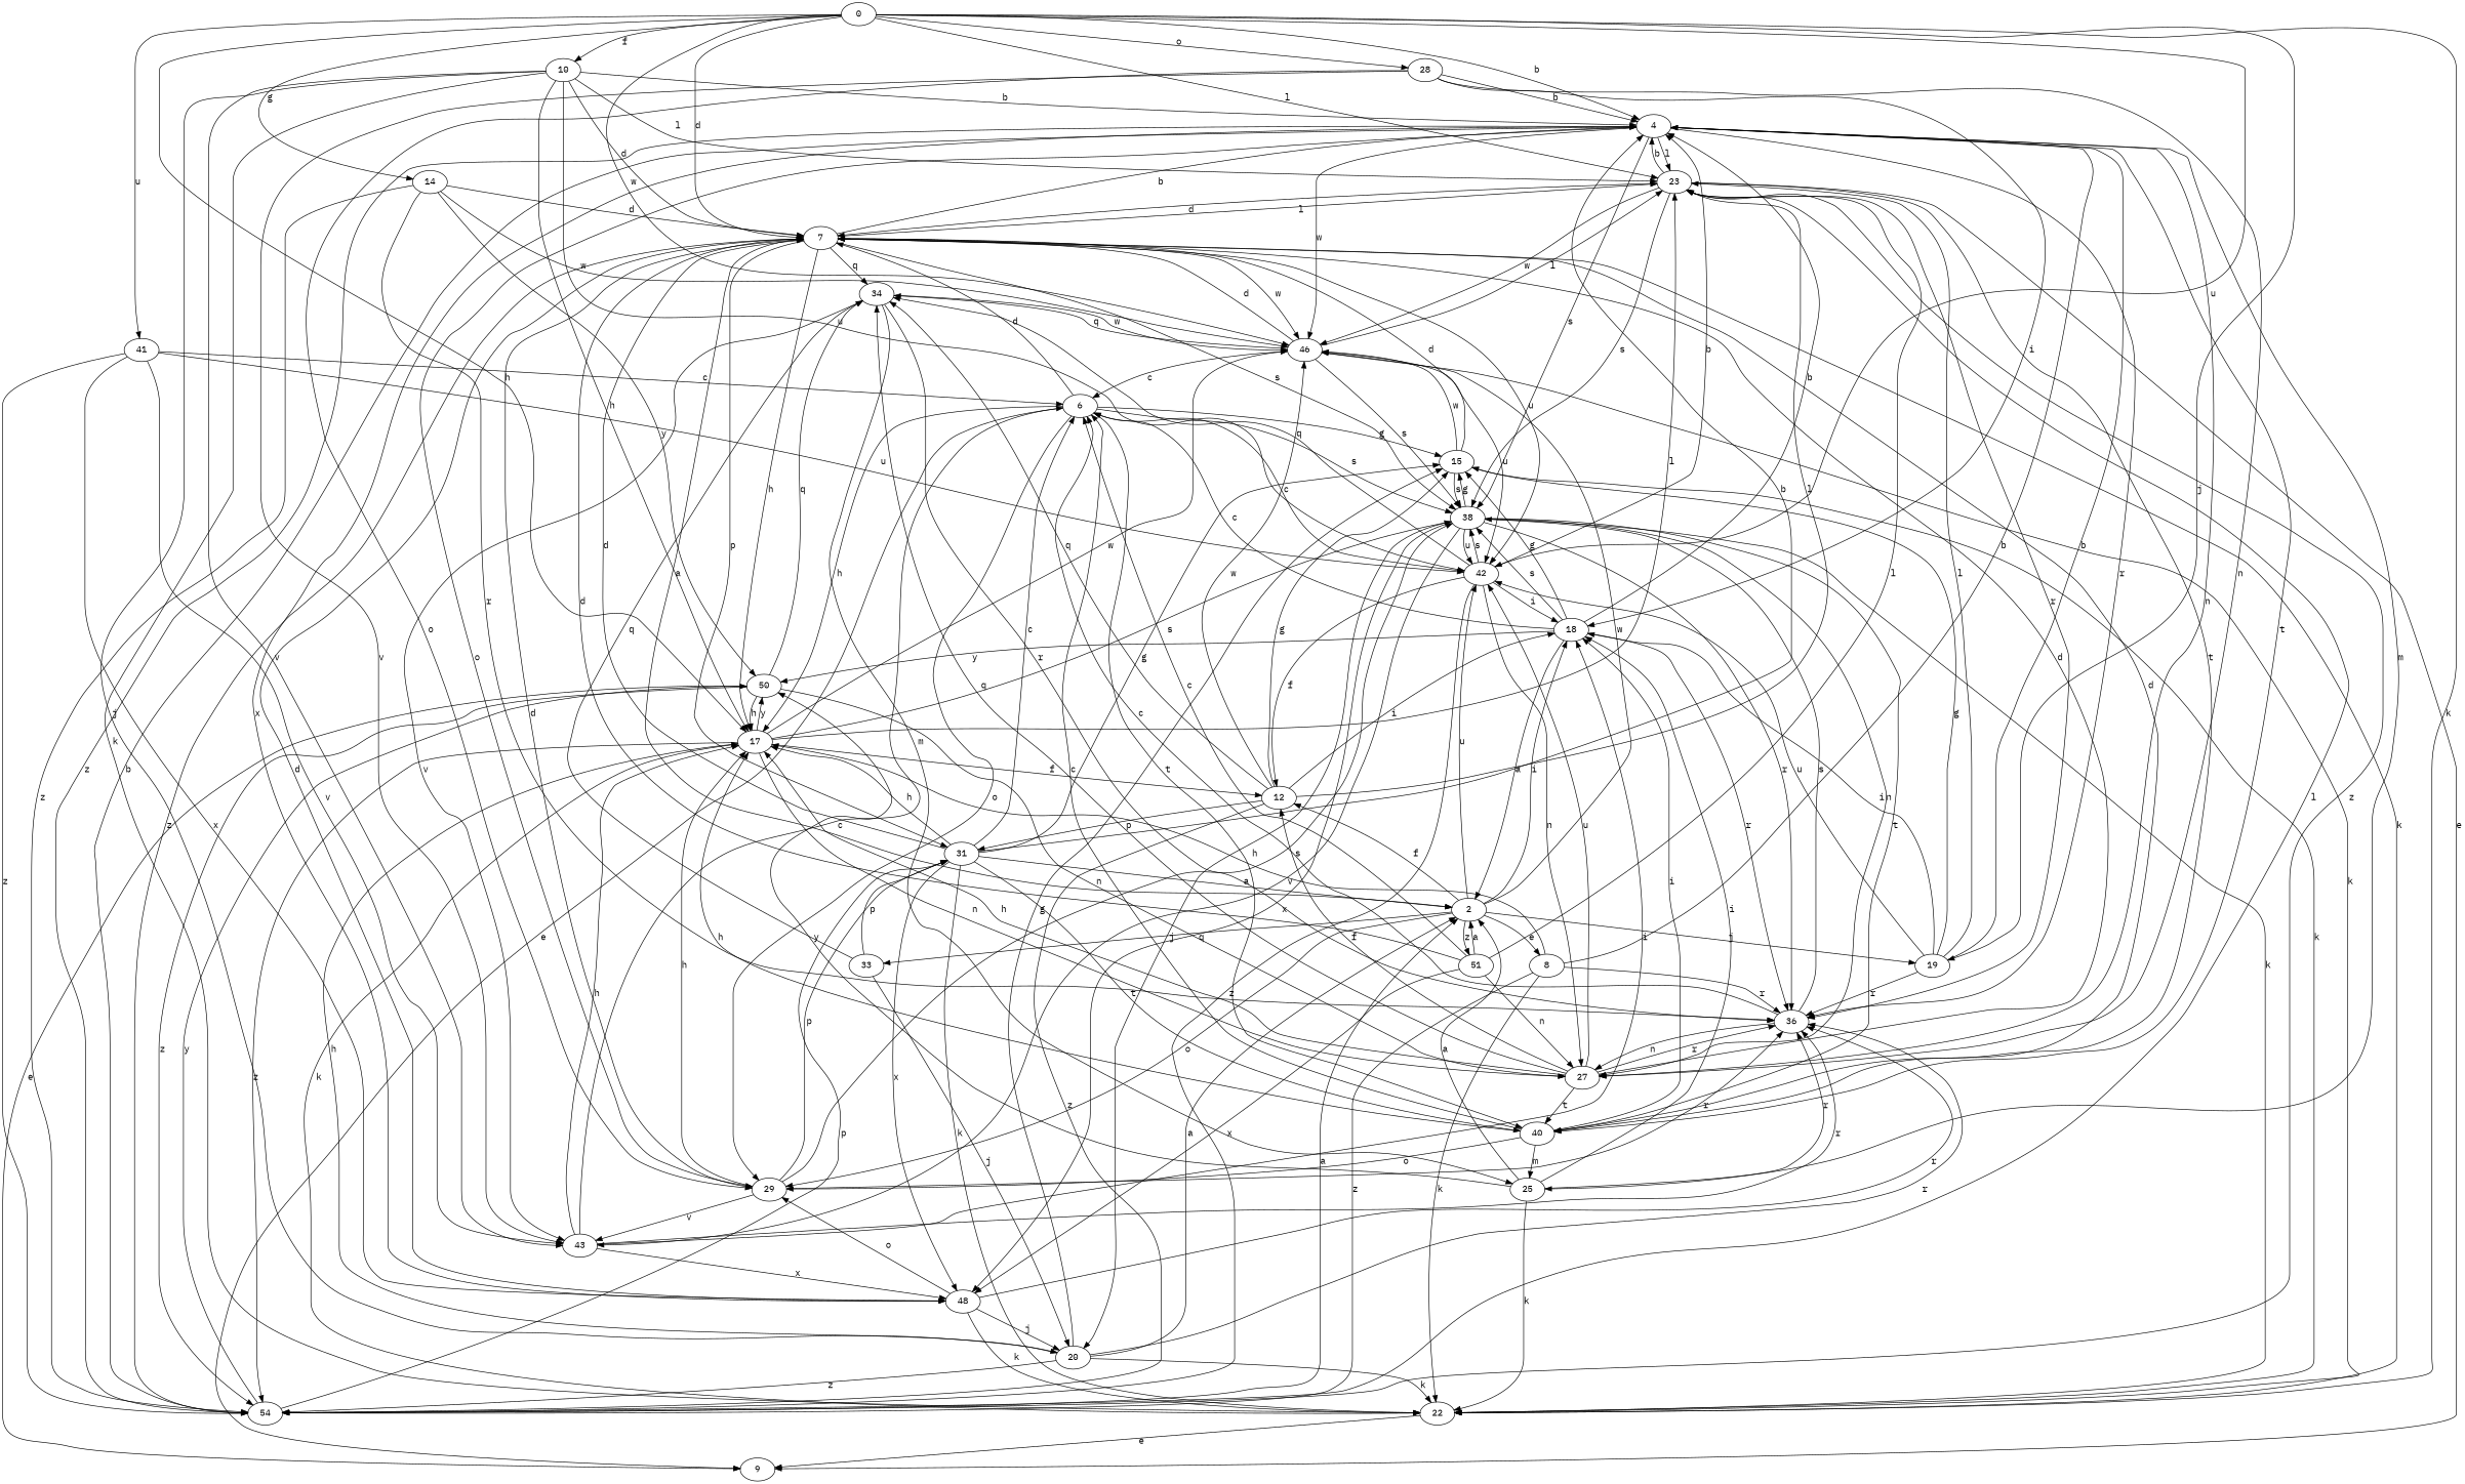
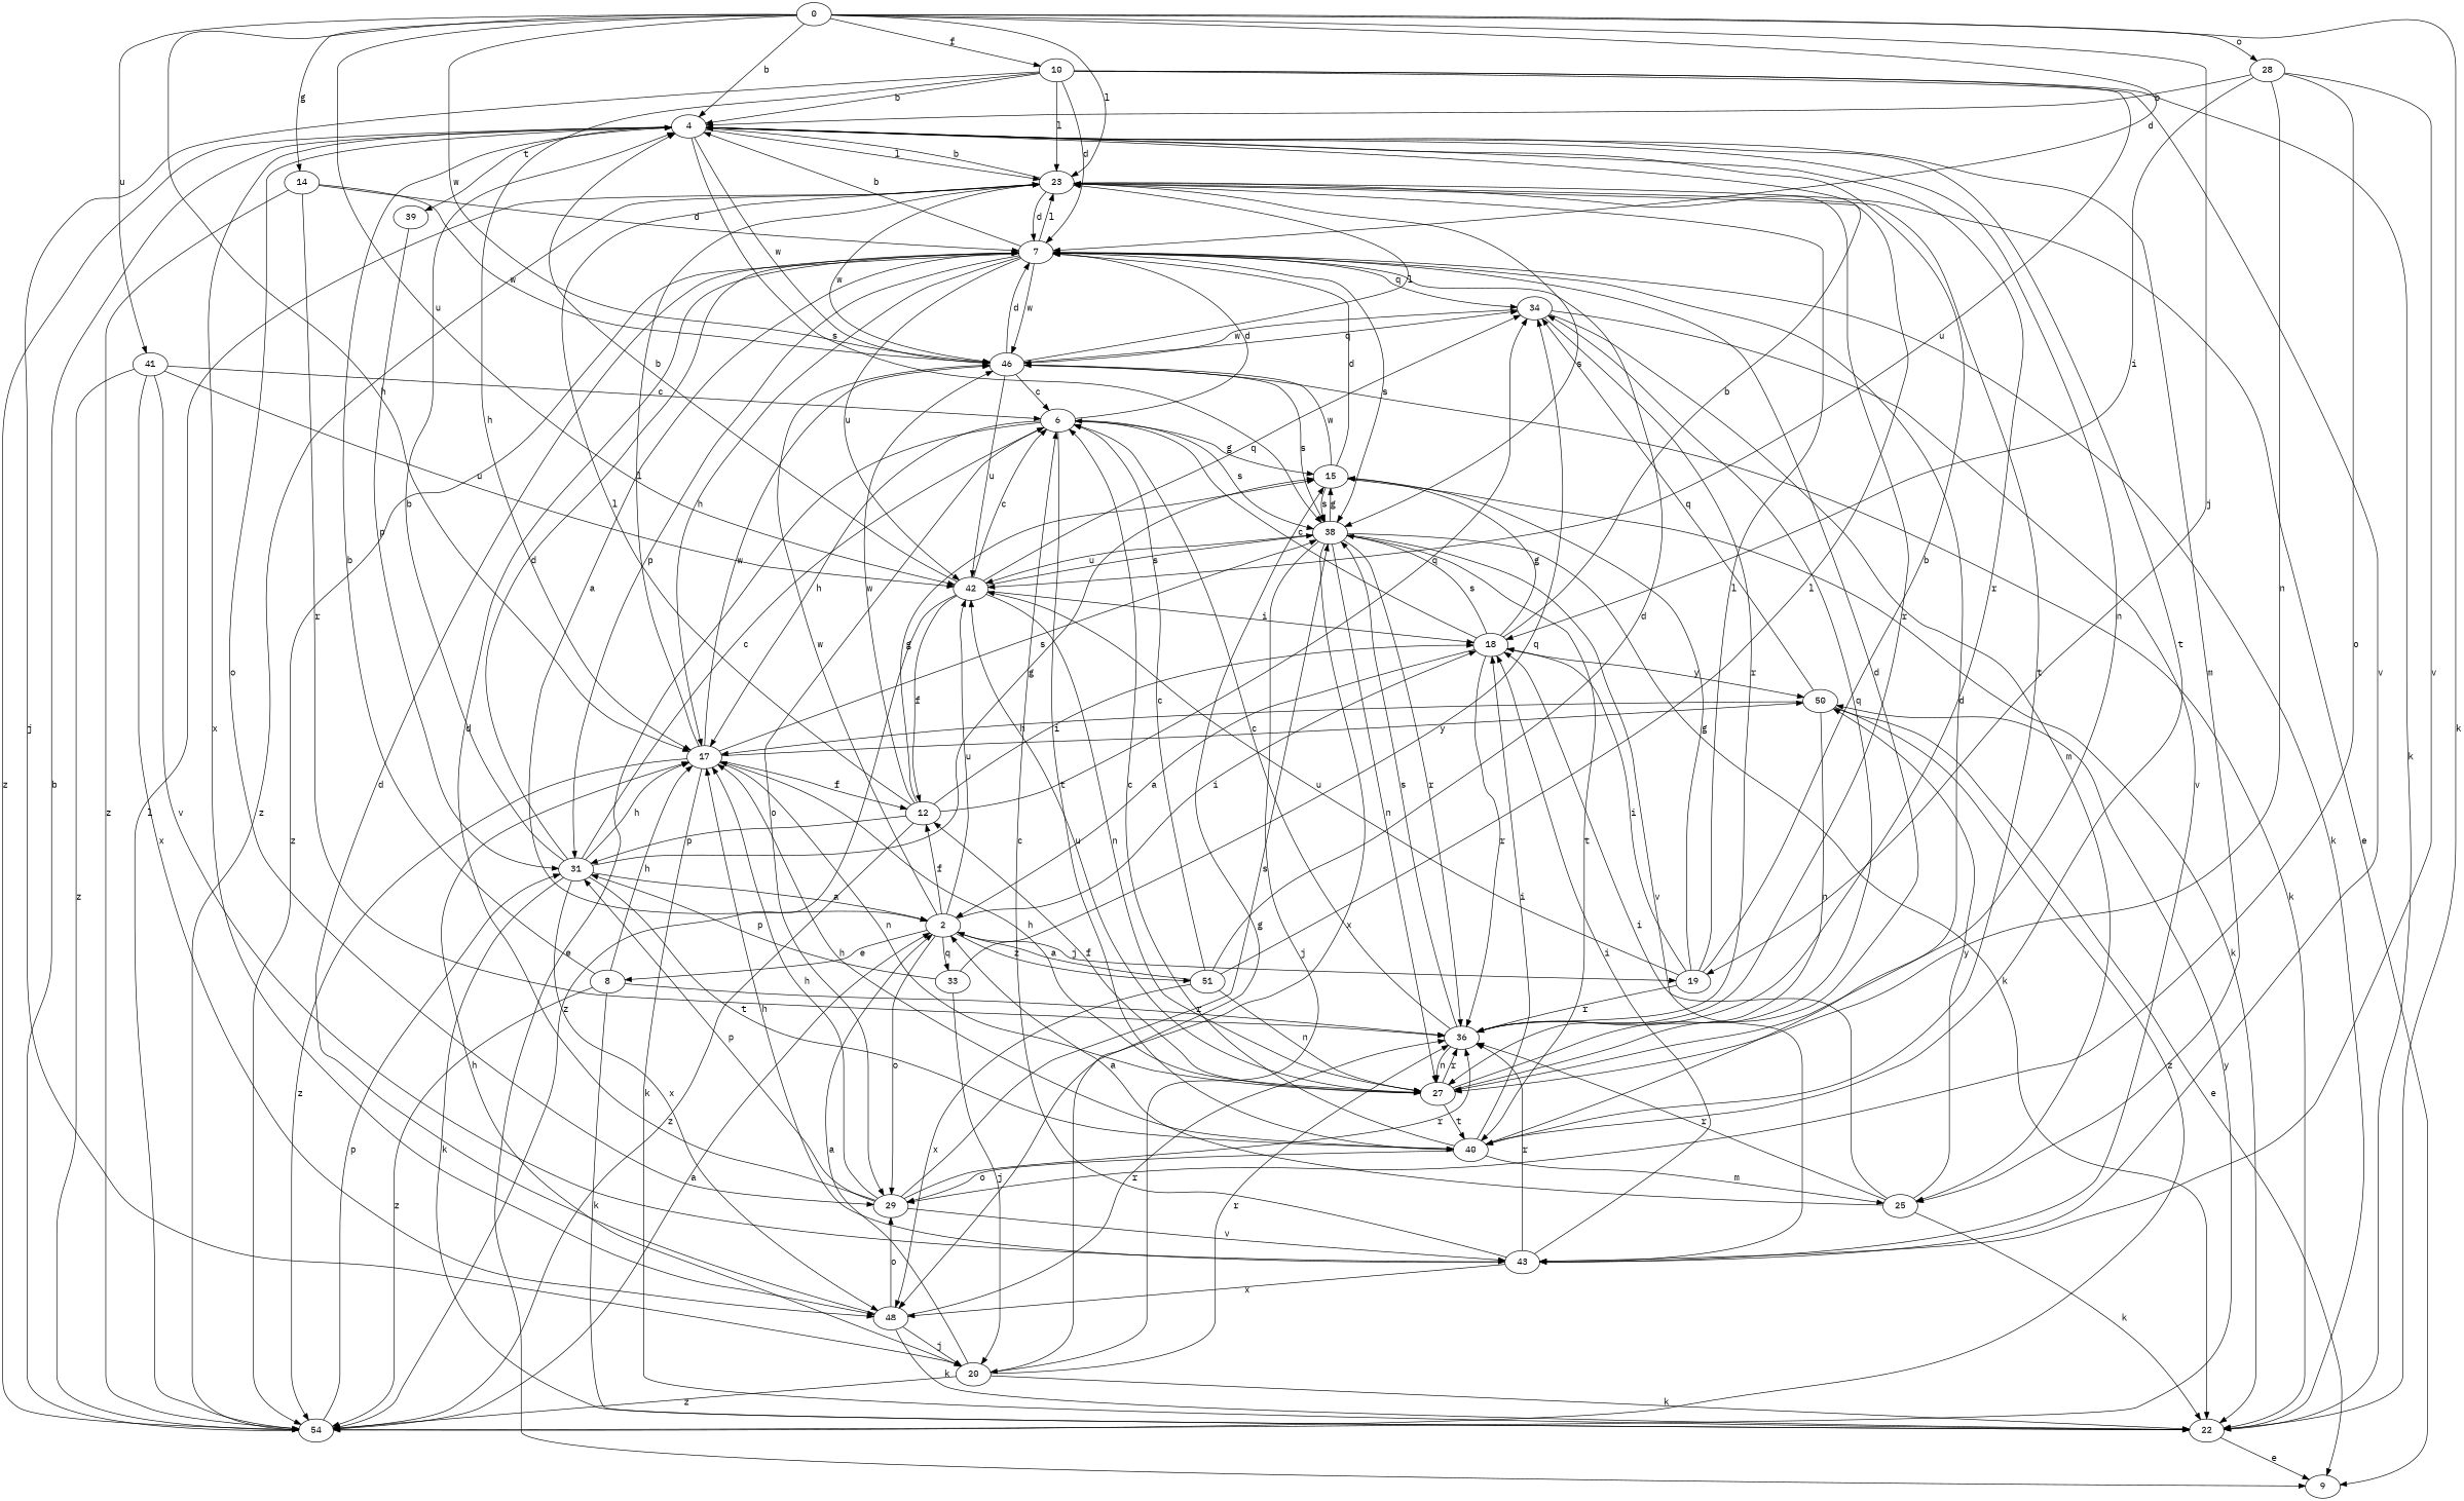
  strict digraph {
    fontname="IBM Plex Mono"
    node [fontname="IBM Plex Mono"]
    edge [fontname="IBM Plex Mono"]
    0
    4
    7
    10
    14
    17
    19
    22
    23
    28
    41
    42
    46
    29
    25
    27
    36
    38
+   39
    40
    48
    54
    6
    9
    15
    2
    31
    34
    20
    43
    50
    12
    18
    8
    33
    51
    0 -> 4 [label=b]
    0 -> 7 [label=d]
    0 -> 10 [label=f]
    0 -> 14 [label=g]
    0 -> 17 [label=h]
    0 -> 19 [label=j]
    0 -> 22 [label=k]
    0 -> 23 [label=l]
    0 -> 28 [label=o]
    0 -> 41 [label=u]
    0 -> 42 [label=u]
    0 -> 46 [label=w]
    4 -> 23 [label=l]
    4 -> 46 [label=w]
    4 -> 29 [label=o]
    4 -> 25 [label=m]
    4 -> 27 [label=n]
    4 -> 36 [label=r]
    4 -> 38 [label=s]
+   4 -> 39 [label=t]
    4 -> 40 [label=t]
    4 -> 48 [label=x]
    4 -> 54 [label=z]
    7 -> 4 [label=b]
    7 -> 17 [label=h]
    7 -> 22 [label=k]
    7 -> 23 [label=l]
    7 -> 42 [label=u]
    7 -> 46 [label=w]
    7 -> 38 [label=s]
    7 -> 54 [label=z]
    7 -> 2 [label=a]
    7 -> 31 [label=p]
    7 -> 34 [label=q]
    10 -> 4 [label=b]
    10 -> 7 [label=d]
    10 -> 17 [label=h]
    10 -> 22 [label=k]
    10 -> 23 [label=l]
    10 -> 42 [label=u]
    10 -> 20 [label=j]
    10 -> 43 [label=v]
    14 -> 7 [label=d]
    14 -> 46 [label=w]
    14 -> 36 [label=r]
    14 -> 54 [label=z]
-   14 -> 50 [label=y]
    17 -> 22 [label=k]
    17 -> 23 [label=l]
    17 -> 46 [label=w]
    17 -> 27 [label=n]
    17 -> 38 [label=s]
    17 -> 54 [label=z]
    17 -> 50 [label=y]
    17 -> 12 [label=f]
    19 -> 4 [label=b]
    19 -> 23 [label=l]
    19 -> 42 [label=u]
    19 -> 36 [label=r]
    19 -> 15 [label=g]
    19 -> 18 [label=i]
    22 -> 9 [label=e]
    23 -> 4 [label=b]
    23 -> 7 [label=d]
    23 -> 46 [label=w]
    23 -> 36 [label=r]
    23 -> 38 [label=s]
    23 -> 40 [label=t]
    23 -> 54 [label=z]
    23 -> 9 [label=e]
    28 -> 4 [label=b]
    28 -> 29 [label=o]
    28 -> 27 [label=n]
    28 -> 43 [label=v]
    28 -> 18 [label=i]
    41 -> 42 [label=u]
    41 -> 48 [label=x]
    41 -> 54 [label=z]
    41 -> 6 [label=c]
    41 -> 43 [label=v]
    42 -> 4 [label=b]
    42 -> 27 [label=n]
    42 -> 38 [label=s]
    42 -> 54 [label=z]
    42 -> 6 [label=c]
    42 -> 34 [label=q]
    42 -> 12 [label=f]
    42 -> 18 [label=i]
    46 -> 7 [label=d]
    46 -> 22 [label=k]
    46 -> 23 [label=l]
    46 -> 42 [label=u]
    46 -> 38 [label=s]
    46 -> 6 [label=c]
    46 -> 34 [label=q]
    29 -> 7 [label=d]
    29 -> 17 [label=h]
    29 -> 36 [label=r]
    29 -> 38 [label=s]
    29 -> 31 [label=p]
    29 -> 43 [label=v]
    25 -> 22 [label=k]
    25 -> 36 [label=r]
    25 -> 2 [label=a]
    25 -> 50 [label=y]
    25 -> 18 [label=i]
    27 -> 7 [label=d]
    27 -> 17 [label=h]
    27 -> 42 [label=u]
    27 -> 36 [label=r]
    27 -> 40 [label=t]
    27 -> 34 [label=q]
    27 -> 12 [label=f]
    36 -> 27 [label=n]
    36 -> 38 [label=s]
    36 -> 6 [label=c]
    38 -> 22 [label=k]
    38 -> 42 [label=u]
    38 -> 27 [label=n]
    38 -> 36 [label=r]
    38 -> 40 [label=t]
    38 -> 48 [label=x]
    38 -> 15 [label=g]
    38 -> 20 [label=j]
    38 -> 43 [label=v]
+   39 -> 31 [label=p]
    40 -> 7 [label=d]
    40 -> 17 [label=h]
    40 -> 29 [label=o]
    40 -> 25 [label=m]
    40 -> 6 [label=c]
    40 -> 18 [label=i]
    48 -> 7 [label=d]
    48 -> 22 [label=k]
    48 -> 29 [label=o]
    48 -> 36 [label=r]
    48 -> 20 [label=j]
    54 -> 4 [label=b]
    54 -> 23 [label=l]
    54 -> 2 [label=a]
    54 -> 31 [label=p]
    54 -> 50 [label=y]
    6 -> 7 [label=d]
    6 -> 17 [label=h]
    6 -> 29 [label=o]
    6 -> 38 [label=s]
    6 -> 40 [label=t]
    6 -> 9 [label=e]
    6 -> 15 [label=g]
    15 -> 7 [label=d]
    15 -> 22 [label=k]
    15 -> 46 [label=w]
    15 -> 38 [label=s]
    2 -> 19 [label=j]
    2 -> 42 [label=u]
    2 -> 46 [label=w]
    2 -> 29 [label=o]
    2 -> 12 [label=f]
    2 -> 18 [label=i]
    2 -> 8 [label=e]
    2 -> 33 [label=q]
    2 -> 51 [label=z]
    31 -> 4 [label=b]
    31 -> 7 [label=d]
    31 -> 17 [label=h]
    31 -> 22 [label=k]
    31 -> 40 [label=t]
    31 -> 48 [label=x]
    31 -> 6 [label=c]
    31 -> 15 [label=g]
    31 -> 2 [label=a]
    34 -> 46 [label=w]
    34 -> 25 [label=m]
    34 -> 36 [label=r]
    34 -> 43 [label=v]
    20 -> 17 [label=h]
    20 -> 22 [label=k]
    20 -> 36 [label=r]
    20 -> 54 [label=z]
    20 -> 15 [label=g]
    20 -> 2 [label=a]
    43 -> 17 [label=h]
    43 -> 36 [label=r]
    43 -> 48 [label=x]
    43 -> 6 [label=c]
    43 -> 18 [label=i]
    50 -> 17 [label=h]
    50 -> 27 [label=n]
    50 -> 54 [label=z]
    50 -> 9 [label=e]
    50 -> 34 [label=q]
    12 -> 23 [label=l]
    12 -> 46 [label=w]
    12 -> 54 [label=z]
    12 -> 15 [label=g]
    12 -> 31 [label=p]
    12 -> 34 [label=q]
    12 -> 18 [label=i]
    18 -> 4 [label=b]
    18 -> 36 [label=r]
    18 -> 38 [label=s]
    18 -> 6 [label=c]
    18 -> 15 [label=g]
    18 -> 2 [label=a]
    18 -> 50 [label=y]
    8 -> 4 [label=b]
    8 -> 17 [label=h]
    8 -> 22 [label=k]
    8 -> 36 [label=r]
    8 -> 54 [label=z]
    33 -> 31 [label=p]
    33 -> 34 [label=q]
    33 -> 20 [label=j]
    51 -> 7 [label=d]
    51 -> 23 [label=l]
    51 -> 27 [label=n]
    51 -> 48 [label=x]
    51 -> 6 [label=c]
    51 -> 2 [label=a]
  }
